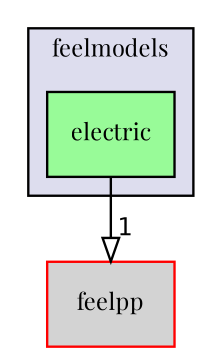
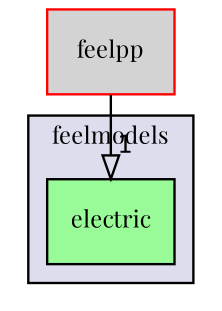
  digraph {
    compound=true
    fontname="Playfair Display"
    node [fontname="Playfair Display" fontsize=10 shape=box style=filled]
    n1 [fillcolor=palegreen label=electric pencolor=black]
    n2 [color=red fillcolor=lightgrey label=feelpp]
    subgraph cluster_1 {
      bgcolor="#ddddee"
      fontsize=10
      label=feelmodels
      pencolor=black
      n1
    }
-   n1 -> n2 [headlabel=1 labeldistance=1.5 labelfontname=Helvetica labelfontsize=10 arrowhead=onormal fontname="Playfair Display"]
+   n2 -> n1 [headlabel=1 labeldistance=1.5 labelfontname=Helvetica labelfontsize=10 arrowhead=onormal fontname="Playfair Display"]
  }
